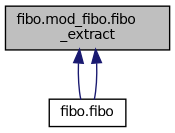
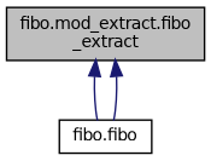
  digraph {
    node [color=black fontname=Helvetica fontsize=10 shape=record style=filled]
    edge [color=midnightblue dir=back fontname=Helvetica fontsize=10 labelfontname=Helvetica labelfontsize=10 style=solid]
-   n1 [fillcolor=grey75 fontcolor=black height=0.2 label="fibo.mod_fibo.fibo\l_extract" width=0.4]
+   n1 [fillcolor=grey75 fontcolor=black height=0.2 label="fibo.mod_extract.fibo\l_extract" width=0.4]
    n2 [fillcolor=white height=0.2 label="fibo.fibo" width=0.4]
    n1 -> n2
    n1 -> n2
  }
